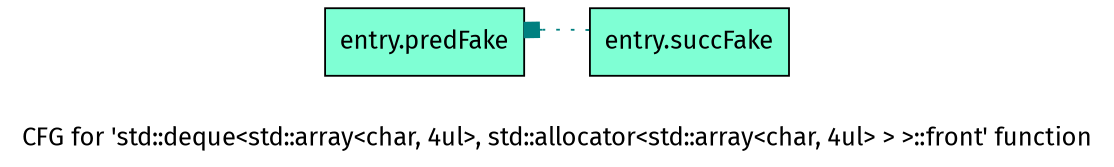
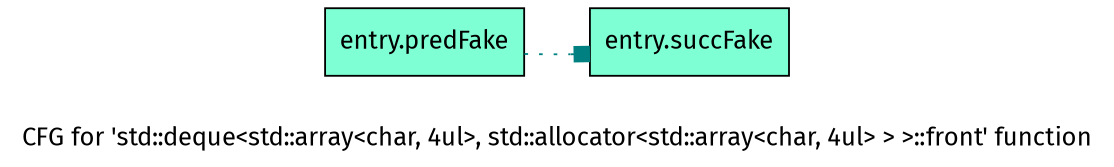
  digraph {
    label="CFG for 'std::deque\<std::array\<char, 4ul\>, std::allocator\<std::array\<char, 4ul\> \> \>::front' function"
    rankdir=LR
    fontname="Fira Sans"
    node [shape=record style=filled fillcolor=aquamarine fontname="Fira Sans"]
    n1 [label="{entry.predFake}"]
    n2 [filename="/tools/Xilinx/Vitis_HLS/2022.1/tps/lnx64/gcc-8.3.0/lib/gcc/x86_64-pc-linux-gnu/8.3.0/../../../../include/c++/8.3.0/bits/stl_deque.h" label="{entry.succFake}" linenumber=1464]
-   n2 -> n1 [execusionnum=200 filename="/tools/Xilinx/Vitis_HLS/2022.1/tps/lnx64/gcc-8.3.0/lib/gcc/x86_64-pc-linux-gnu/8.3.0/../../../../include/c++/8.3.0/bits/stl_deque.h" color=teal style=dotted arrowhead=box fontname="Fira Sans"]
+   n1 -> n2 [execusionnum=200 filename="/tools/Xilinx/Vitis_HLS/2022.1/tps/lnx64/gcc-8.3.0/lib/gcc/x86_64-pc-linux-gnu/8.3.0/../../../../include/c++/8.3.0/bits/stl_deque.h" color=teal style=dotted arrowhead=box fontname="Fira Sans"]
  }
